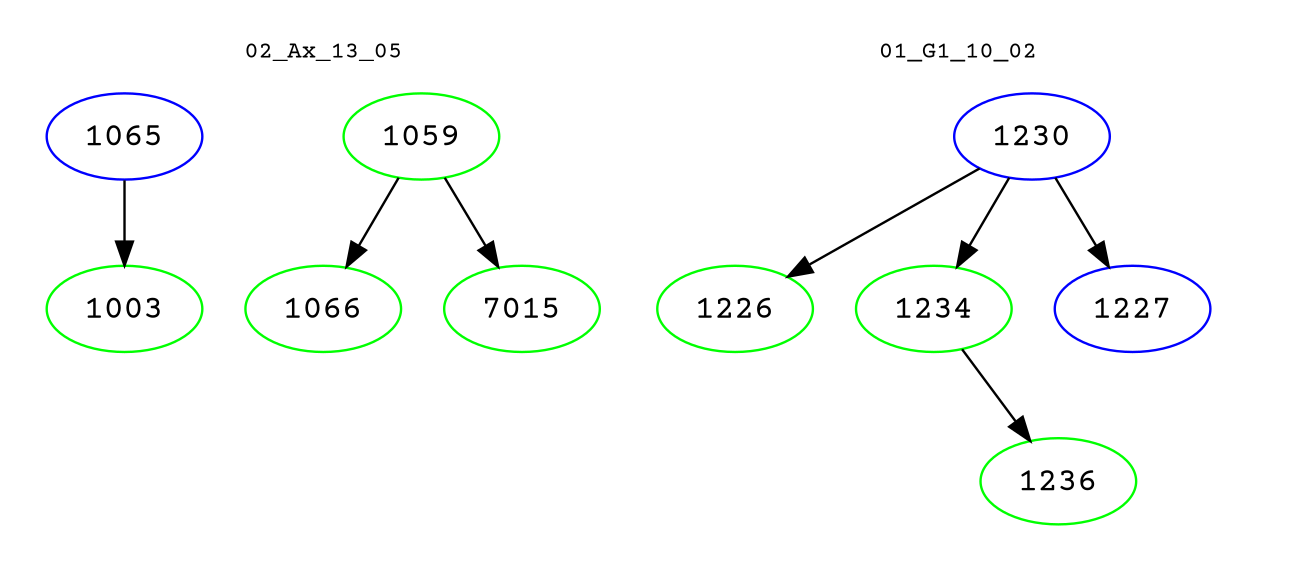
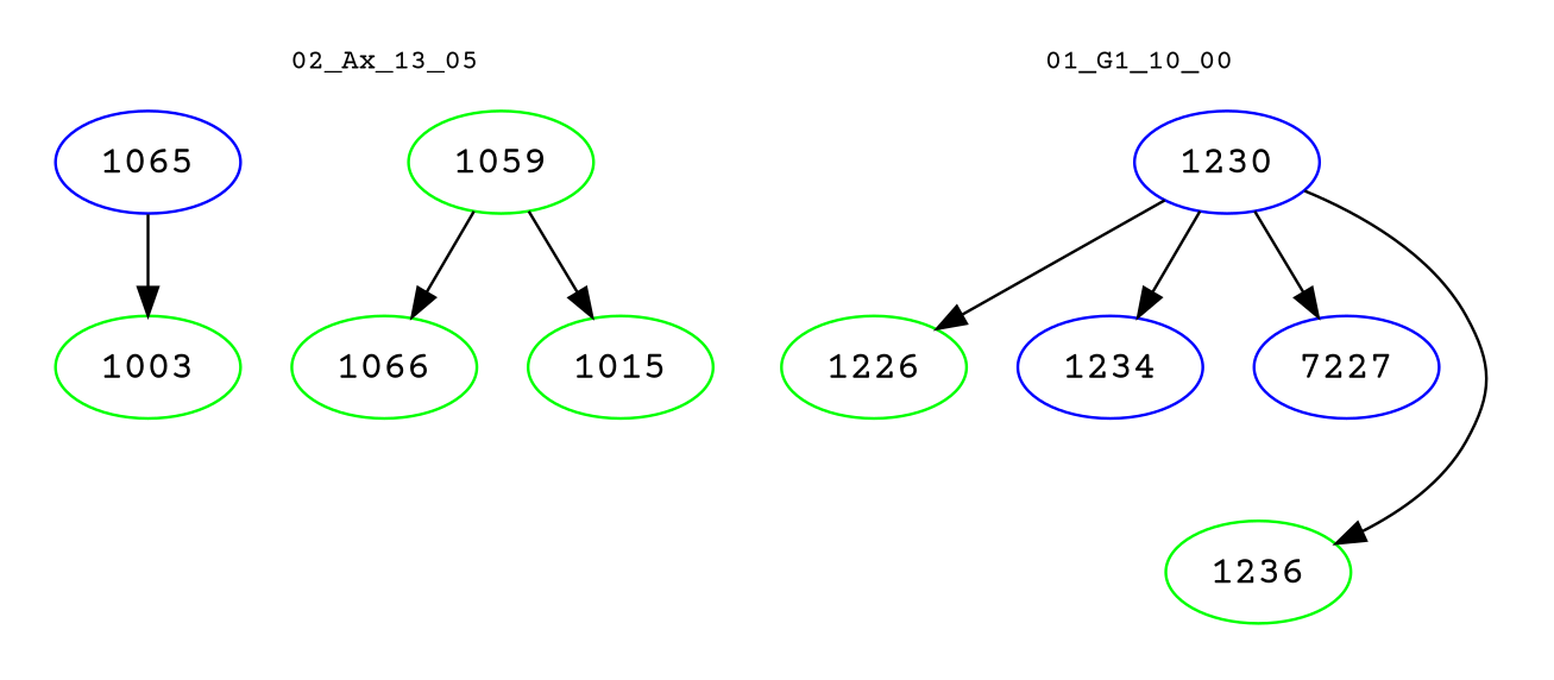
  digraph {
    fontname="Courier Prime"
    node [color=green fontname="Courier Prime"]
    edge [color=black fontname="Courier Prime"]
    n1 [label=1059]
    n2 [color=blue label=1065]
    n3 [label=1066]
-   n4 [label=7015]
+   n4 [label=1015]
    n5 [label=1003]
    n6 [color=blue label=1230]
    n7 [label=1226]
-   n8 [label=1234]
-   n9 [color=blue label=1227]
+   n8 [color=blue label=1234]
+   n9 [color=blue label=7227]
    n10 [label=1236]
    subgraph cluster_1 {
      color=white
      fontsize=10
      label="02_Ax_13_05"
      n1
      n2
      n3
      n4
      n5
    }
    subgraph cluster_2 {
      color=white
      fontsize=10
-     label="01_G1_10_02"
+     label="01_G1_10_00"
      n6
      n7
      n8
      n9
      n10
    }
    n1 -> n3
    n1 -> n4
    n2 -> n5
    n6 -> n7
    n6 -> n8
    n6 -> n9
-   n8 -> n10
+   n6 -> n10
  }
